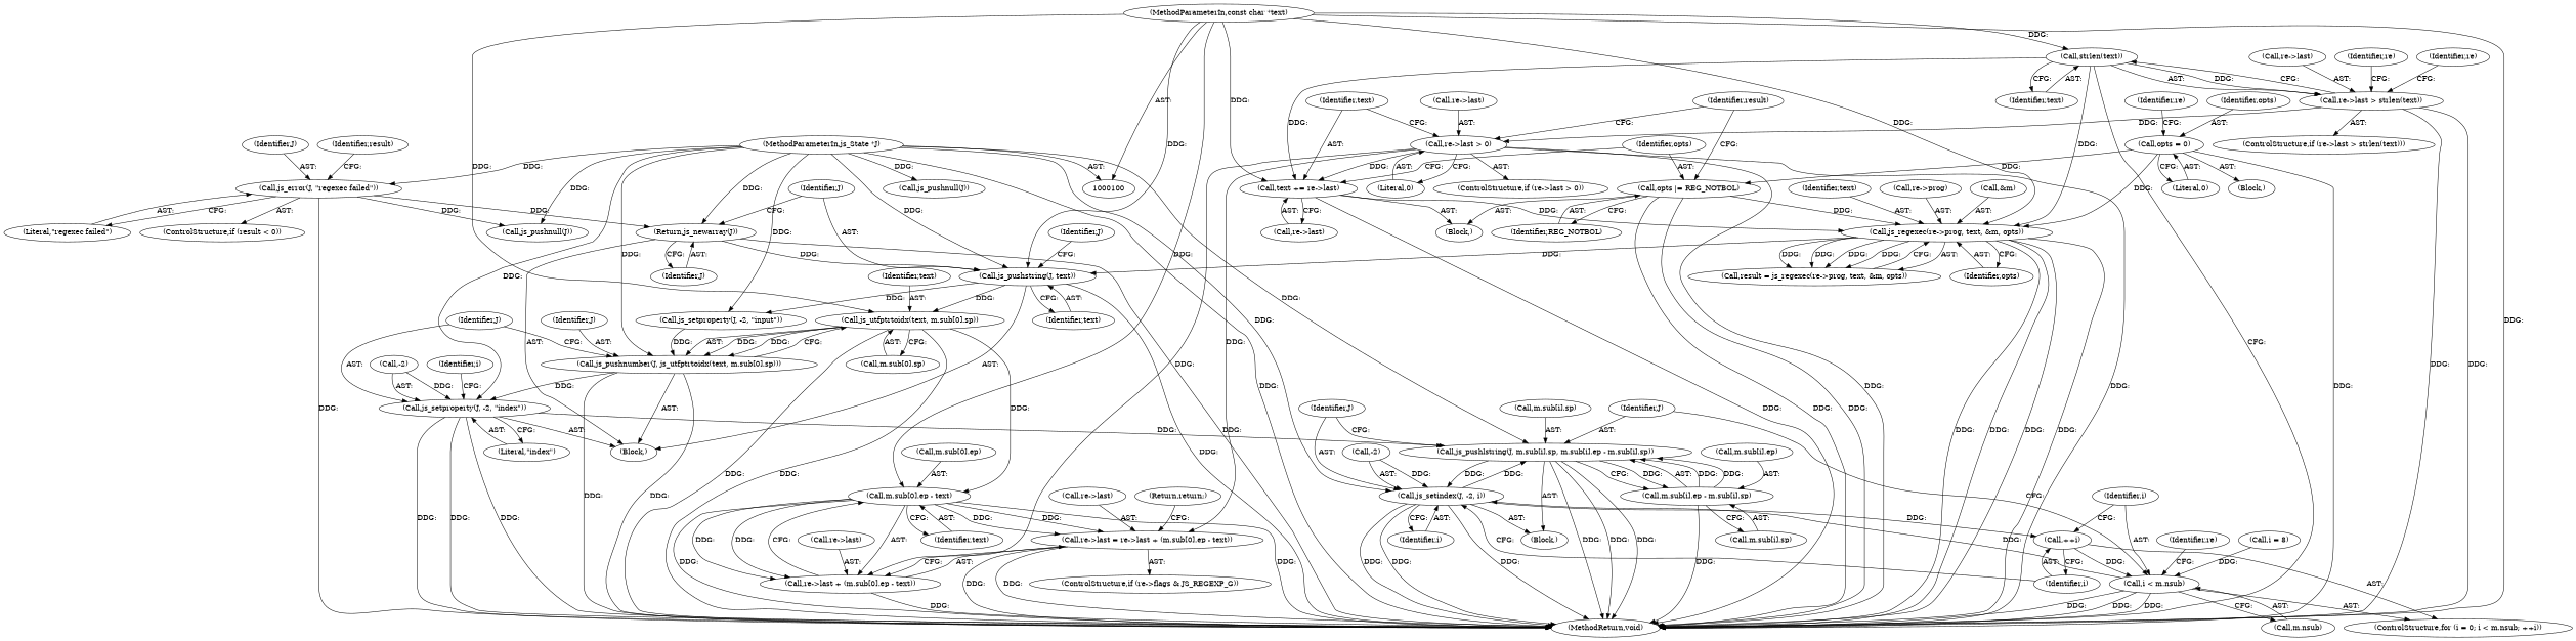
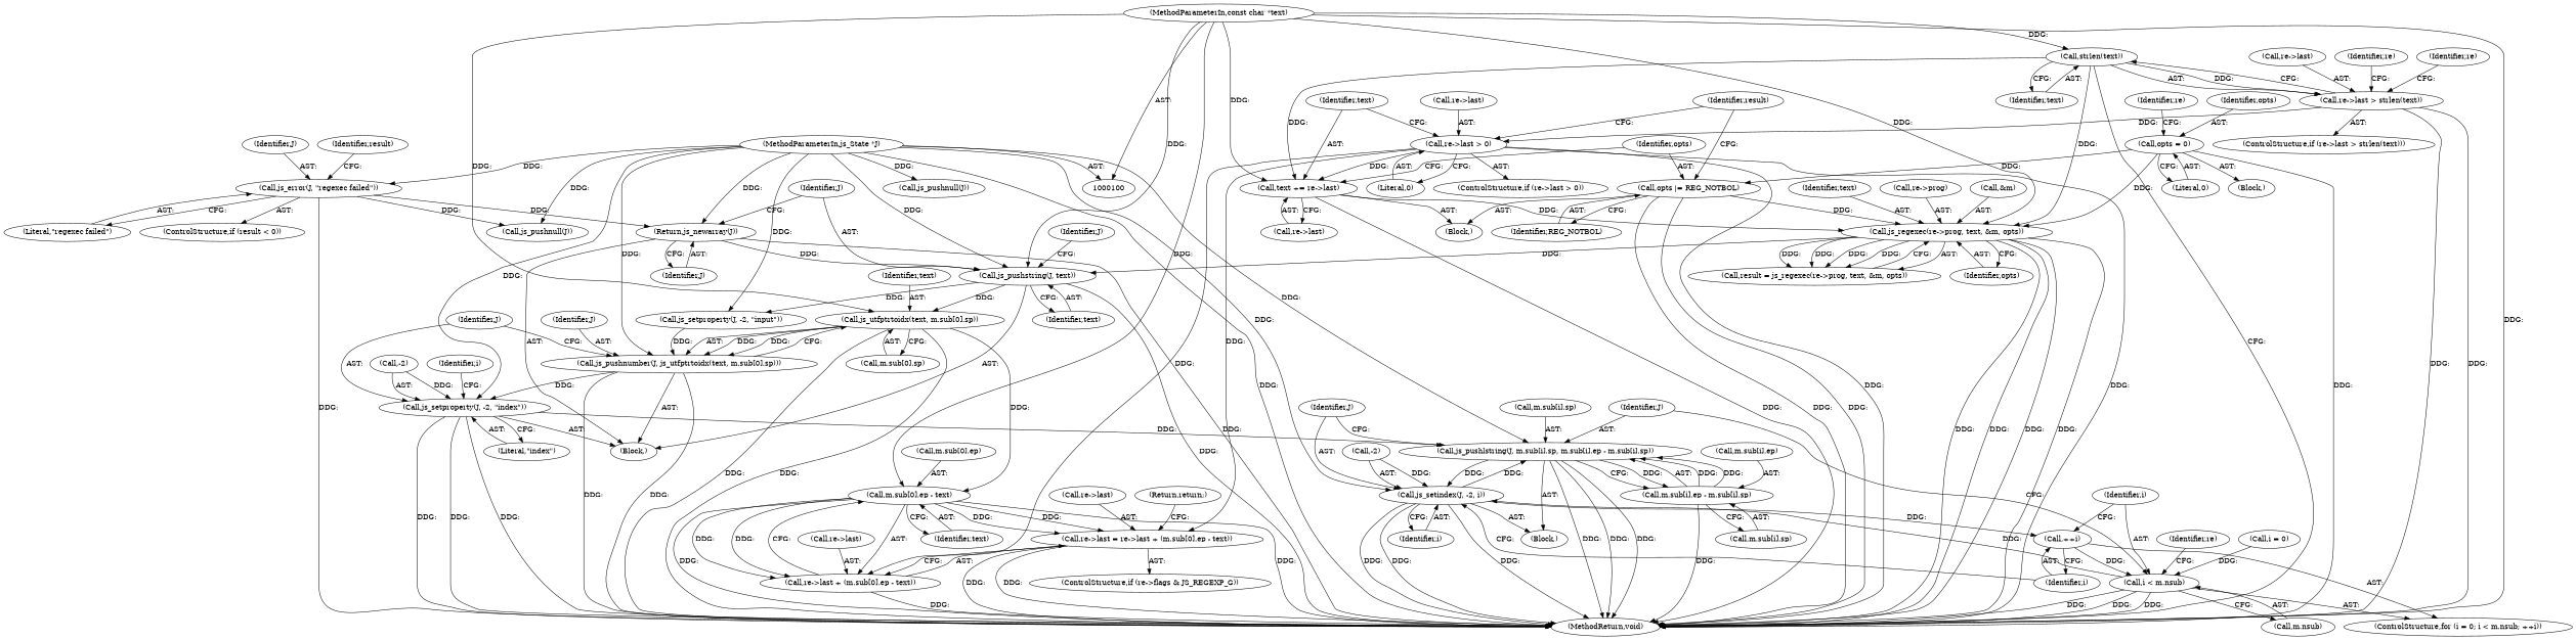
  digraph {
    n1 [label="(Call,js_utfptrtoidx(text, m.sub[0].sp))"]
    n2 [label="(Call,js_pushnumber(J, js_utfptrtoidx(text, m.sub[0].sp)))"]
    n3 [label="(Call,m.sub[0].ep - text)"]
    n4 [label="(MethodReturn,void)"]
    n5 [label="(Call,m.sub[0].sp)"]
    n6 [label="(Block,)"]
    n7 [label="(Call,js_setproperty(J, -2, \"index\"))"]
    n8 [label="(Call,re->last = re->last + (m.sub[0].ep - text))"]
    n9 [label="(Call,re->last + (m.sub[0].ep - text))"]
    n10 [label="(Identifier,text)"]
    n11 [label="(Call,js_pushstring(J, text))"]
    n12 [label="(Call,js_setproperty(J, -2, \"input\"))"]
    n13 [label="(Identifier,text)"]
    n14 [label="(Return,js_newarray(J))"]
    n15 [label="(Identifier,J)"]
    n16 [label="(Call,js_error(J, \"regexec failed\"))"]
    n17 [label="(Call,js_pushnull(J))"]
    n18 [label="(Literal,\"regexec failed\")"]
    n19 [label="(ControlStructure,if (result < 0))"]
    n20 [label="(MethodParameterIn,js_State *J)"]
    n21 [label="(Call,js_pushlstring(J, m.sub[i].sp, m.sub[i].ep - m.sub[i].sp))"]
    n22 [label="(Call,js_setindex(J, -2, i))"]
    n23 [label="(Call,js_pushnull(J))"]
    1000100
    n25 [label="(Literal,\"index\")"]
    n26 [label="(Call,m.sub[i].ep - m.sub[i].sp)"]
    n27 [label="(Block,)"]
    n28 [label="(Call,++i)"]
    n29 [label="(Identifier,i)"]
    n30 [label="(Call,js_regexec(re->prog, text, &m, opts))"]
    n31 [label="(Call,result = js_regexec(re->prog, text, &m, opts))"]
    n32 [label="(Identifier,opts)"]
    n33 [label="(Call,strlen(text))"]
    n34 [label="(Call,text += re->last)"]
    n35 [label="(Call,re->last > strlen(text))"]
    n36 [label="(Identifier,text)"]
    n37 [label="(Block,)"]
    n38 [label="(Call,re->last)"]
    n39 [label="(Call,re->last > 0)"]
    n40 [label="(ControlStructure,if (re->last > strlen(text)))"]
    n41 [label="(MethodParameterIn,const char *text)"]
    n42 [label="(Literal,0)"]
    n43 [label="(ControlStructure,if (re->last > 0))"]
    n44 [label="(ControlStructure,if (re->flags & JS_REGEXP_G))"]
    n45 [label="(Call,opts |= REG_NOTBOL)"]
    n46 [label="(Identifier,REG_NOTBOL)"]
    n47 [label="(Call,opts = 0)"]
    n48 [label="(Literal,0)"]
    n49 [label="(Block,)"]
    n50 [label="(Call,m.sub[i].sp)"]
    n51 [label="(Call,i < m.nsub)"]
    n52 [label="(Identifier,i)"]
    n53 [label="(ControlStructure,for (i = 0; i < m.nsub; ++i))"]
    n54 [label="(Call,m.nsub)"]
    n55 [label="(Identifier,J)"]
    n56 [label="(Identifier,text)"]
    n57 [label="(Identifier,result)"]
    n58 [label="(Identifier,J)"]
    n59 [label="(Identifier,J)"]
    n60 [label="(Identifier,J)"]
    n61 [label="(Call,m.sub[0].ep)"]
    n62 [label="(Call,re->last)"]
    n63 [label="(Identifier,i)"]
    n64 [label="(Call,m.sub[i].sp)"]
    n65 [label="(Call,m.sub[i].ep)"]
    n66 [label="(Identifier,re)"]
    n67 [label="(Identifier,result)"]
    n68 [label="(Call,re->last)"]
    n69 [label="(Identifier,J)"]
    n70 [label="(Identifier,text)"]
    n71 [label="(Call,re->last)"]
    n72 [label="(Identifier,opts)"]
    n73 [label="(Call,-2)"]
    n74 [label="(Identifier,opts)"]
    n75 [label="(Identifier,text)"]
    n76 [label="(Call,-2)"]
-   n77 [label="(Call,i = 8)"]
+   n77 [label="(Call,i = 0)"]
    n78 [label="(Identifier,J)"]
    n79 [label="(Call,re->prog)"]
    n80 [label="(Call,re->last)"]
    n81 [label="(Call,&m)"]
    n82 [label="(Identifier,i)"]
    n83 [label="(Return,return;)"]
    n84 [label="(Identifier,re)"]
    n85 [label="(Identifier,J)"]
    n86 [label="(Identifier,re)"]
    n87 [label="(Identifier,re)"]
    n1 -> n2 [label="AST: "]
    n1 -> n2 [label="DDG: "]
    n1 -> n2 [label="DDG: "]
    n1 -> n3 [label="DDG: "]
    n1 -> n4 [label="DDG: "]
    n1 -> n4 [label="DDG: "]
    n1 -> n5 [label="CFG: "]
    n2 -> n1 [label="CFG: "]
    n2 -> n4 [label="DDG: "]
    n2 -> n4 [label="DDG: "]
    n2 -> n6 [label="AST: "]
    n2 -> n7 [label="DDG: "]
    n3 -> n4 [label="DDG: "]
    n3 -> n4 [label="DDG: "]
    n3 -> n8 [label="DDG: "]
    n3 -> n8 [label="DDG: "]
    n3 -> n9 [label="AST: "]
    n3 -> n9 [label="DDG: "]
    n3 -> n9 [label="DDG: "]
    n3 -> n10 [label="CFG: "]
    n5 -> n1 [label="AST: "]
    n7 -> n4 [label="DDG: "]
    n7 -> n4 [label="DDG: "]
    n7 -> n4 [label="DDG: "]
    n7 -> n6 [label="AST: "]
    n7 -> n21 [label="DDG: "]
    n7 -> n25 [label="CFG: "]
    n8 -> n4 [label="DDG: "]
    n8 -> n4 [label="DDG: "]
    n8 -> n9 [label="CFG: "]
    n8 -> n44 [label="AST: "]
    n9 -> n3 [label="CFG: "]
    n9 -> n4 [label="DDG: "]
    n9 -> n8 [label="AST: "]
    n10 -> n3 [label="AST: "]
    n11 -> n1 [label="DDG: "]
    n11 -> n4 [label="DDG: "]
    n11 -> n6 [label="AST: "]
    n11 -> n12 [label="DDG: "]
    n11 -> n13 [label="CFG: "]
    n12 -> n2 [label="DDG: "]
    n13 -> n11 [label="AST: "]
    n14 -> n4 [label="DDG: "]
    n14 -> n6 [label="AST: "]
    n14 -> n11 [label="DDG: "]
    n14 -> n15 [label="CFG: "]
    n15 -> n14 [label="AST: "]
    n16 -> n4 [label="DDG: "]
    n16 -> n14 [label="DDG: "]
    n16 -> n17 [label="DDG: "]
    n16 -> n18 [label="CFG: "]
    n16 -> n19 [label="AST: "]
    n18 -> n16 [label="AST: "]
    n20 -> n2 [label="DDG: "]
    n20 -> n4 [label="DDG: "]
    n20 -> n7 [label="DDG: "]
    n20 -> n11 [label="DDG: "]
    n20 -> n12 [label="DDG: "]
    n20 -> n14 [label="DDG: "]
    n20 -> n16 [label="DDG: "]
    n20 -> n17 [label="DDG: "]
    n20 -> n21 [label="DDG: "]
    n20 -> n22 [label="DDG: "]
    n20 -> n23 [label="DDG: "]
    n20 -> 1000100 [label="AST: "]
    n21 -> n4 [label="DDG: "]
    n21 -> n4 [label="DDG: "]
    n21 -> n4 [label="DDG: "]
    n21 -> n22 [label="DDG: "]
    n21 -> n26 [label="CFG: "]
    n21 -> n26 [label="DDG: "]
    n21 -> n27 [label="AST: "]
    n22 -> n4 [label="DDG: "]
    n22 -> n4 [label="DDG: "]
    n22 -> n4 [label="DDG: "]
    n22 -> n21 [label="DDG: "]
    n22 -> n27 [label="AST: "]
    n22 -> n28 [label="DDG: "]
    n22 -> n29 [label="CFG: "]
    n25 -> n7 [label="AST: "]
    n26 -> n4 [label="DDG: "]
    n26 -> n21 [label="AST: "]
    n26 -> n21 [label="DDG: "]
    n26 -> n21 [label="DDG: "]
    n26 -> n50 [label="CFG: "]
    n28 -> n51 [label="DDG: "]
    n28 -> n52 [label="CFG: "]
    n28 -> n53 [label="AST: "]
    n29 -> n22 [label="AST: "]
    n30 -> n4 [label="DDG: "]
    n30 -> n4 [label="DDG: "]
    n30 -> n4 [label="DDG: "]
    n30 -> n4 [label="DDG: "]
    n30 -> n11 [label="DDG: "]
    n30 -> n31 [label="AST: "]
    n30 -> n31 [label="DDG: "]
    n30 -> n31 [label="DDG: "]
    n30 -> n31 [label="DDG: "]
    n30 -> n31 [label="DDG: "]
    n30 -> n32 [label="CFG: "]
    n31 -> n30 [label="CFG: "]
    n32 -> n30 [label="AST: "]
    n33 -> n4 [label="CFG: "]
    n33 -> n30 [label="DDG: "]
    n33 -> n34 [label="DDG: "]
    n33 -> n35 [label="AST: "]
    n33 -> n35 [label="DDG: "]
    n33 -> n36 [label="CFG: "]
    n34 -> n4 [label="DDG: "]
    n34 -> n30 [label="DDG: "]
    n34 -> n37 [label="AST: "]
    n34 -> n38 [label="CFG: "]
    n35 -> n4 [label="DDG: "]
    n35 -> n4 [label="DDG: "]
    n35 -> n33 [label="CFG: "]
    n35 -> n39 [label="DDG: "]
    n35 -> n40 [label="AST: "]
    n36 -> n33 [label="AST: "]
    n38 -> n34 [label="AST: "]
    n39 -> n4 [label="DDG: "]
    n39 -> n4 [label="DDG: "]
    n39 -> n8 [label="DDG: "]
    n39 -> n9 [label="DDG: "]
    n39 -> n34 [label="DDG: "]
    n39 -> n42 [label="CFG: "]
    n39 -> n43 [label="AST: "]
    n41 -> n1 [label="DDG: "]
    n41 -> n3 [label="DDG: "]
    n41 -> n4 [label="DDG: "]
    n41 -> n11 [label="DDG: "]
    n41 -> 1000100 [label="AST: "]
    n41 -> n30 [label="DDG: "]
    n41 -> n33 [label="DDG: "]
    n41 -> n34 [label="DDG: "]
    n42 -> n39 [label="AST: "]
    n45 -> n4 [label="DDG: "]
    n45 -> n4 [label="DDG: "]
    n45 -> n30 [label="DDG: "]
    n45 -> n37 [label="AST: "]
    n45 -> n46 [label="CFG: "]
    n46 -> n45 [label="AST: "]
    n47 -> n4 [label="DDG: "]
    n47 -> n30 [label="DDG: "]
    n47 -> n45 [label="DDG: "]
    n47 -> n48 [label="CFG: "]
    n47 -> n49 [label="AST: "]
    n48 -> n47 [label="AST: "]
    n50 -> n26 [label="AST: "]
    n51 -> n4 [label="DDG: "]
    n51 -> n4 [label="DDG: "]
    n51 -> n4 [label="DDG: "]
    n51 -> n22 [label="DDG: "]
    n51 -> n53 [label="AST: "]
    n51 -> n54 [label="CFG: "]
    n52 -> n22 [label="CFG: "]
    n52 -> n28 [label="AST: "]
    n54 -> n51 [label="AST: "]
    n55 -> n11 [label="AST: "]
    n55 -> n14 [label="CFG: "]
    n56 -> n34 [label="AST: "]
    n56 -> n39 [label="CFG: "]
    n57 -> n16 [label="CFG: "]
    n58 -> n21 [label="CFG: "]
    n58 -> n22 [label="AST: "]
    n59 -> n2 [label="AST: "]
    n60 -> n2 [label="CFG: "]
    n60 -> n7 [label="AST: "]
    n61 -> n3 [label="AST: "]
    n62 -> n8 [label="AST: "]
    n63 -> n28 [label="CFG: "]
    n63 -> n51 [label="AST: "]
    n64 -> n21 [label="AST: "]
    n65 -> n26 [label="AST: "]
    n66 -> n51 [label="CFG: "]
    n67 -> n39 [label="CFG: "]
    n67 -> n45 [label="CFG: "]
    n68 -> n35 [label="AST: "]
    n69 -> n16 [label="AST: "]
    n70 -> n30 [label="AST: "]
    n71 -> n9 [label="AST: "]
    n72 -> n34 [label="CFG: "]
    n72 -> n45 [label="AST: "]
    n73 -> n22 [label="AST: "]
    n73 -> n22 [label="DDG: "]
    n74 -> n47 [label="AST: "]
    n75 -> n1 [label="AST: "]
    n76 -> n7 [label="AST: "]
    n76 -> n7 [label="DDG: "]
    n77 -> n51 [label="DDG: "]
    n78 -> n21 [label="AST: "]
    n78 -> n51 [label="CFG: "]
    n79 -> n30 [label="AST: "]
    n80 -> n39 [label="AST: "]
    n81 -> n30 [label="AST: "]
    n82 -> n7 [label="CFG: "]
    n83 -> n8 [label="CFG: "]
    n84 -> n35 [label="CFG: "]
    n85 -> n11 [label="CFG: "]
    n86 -> n47 [label="CFG: "]
    n87 -> n35 [label="CFG: "]
  }
